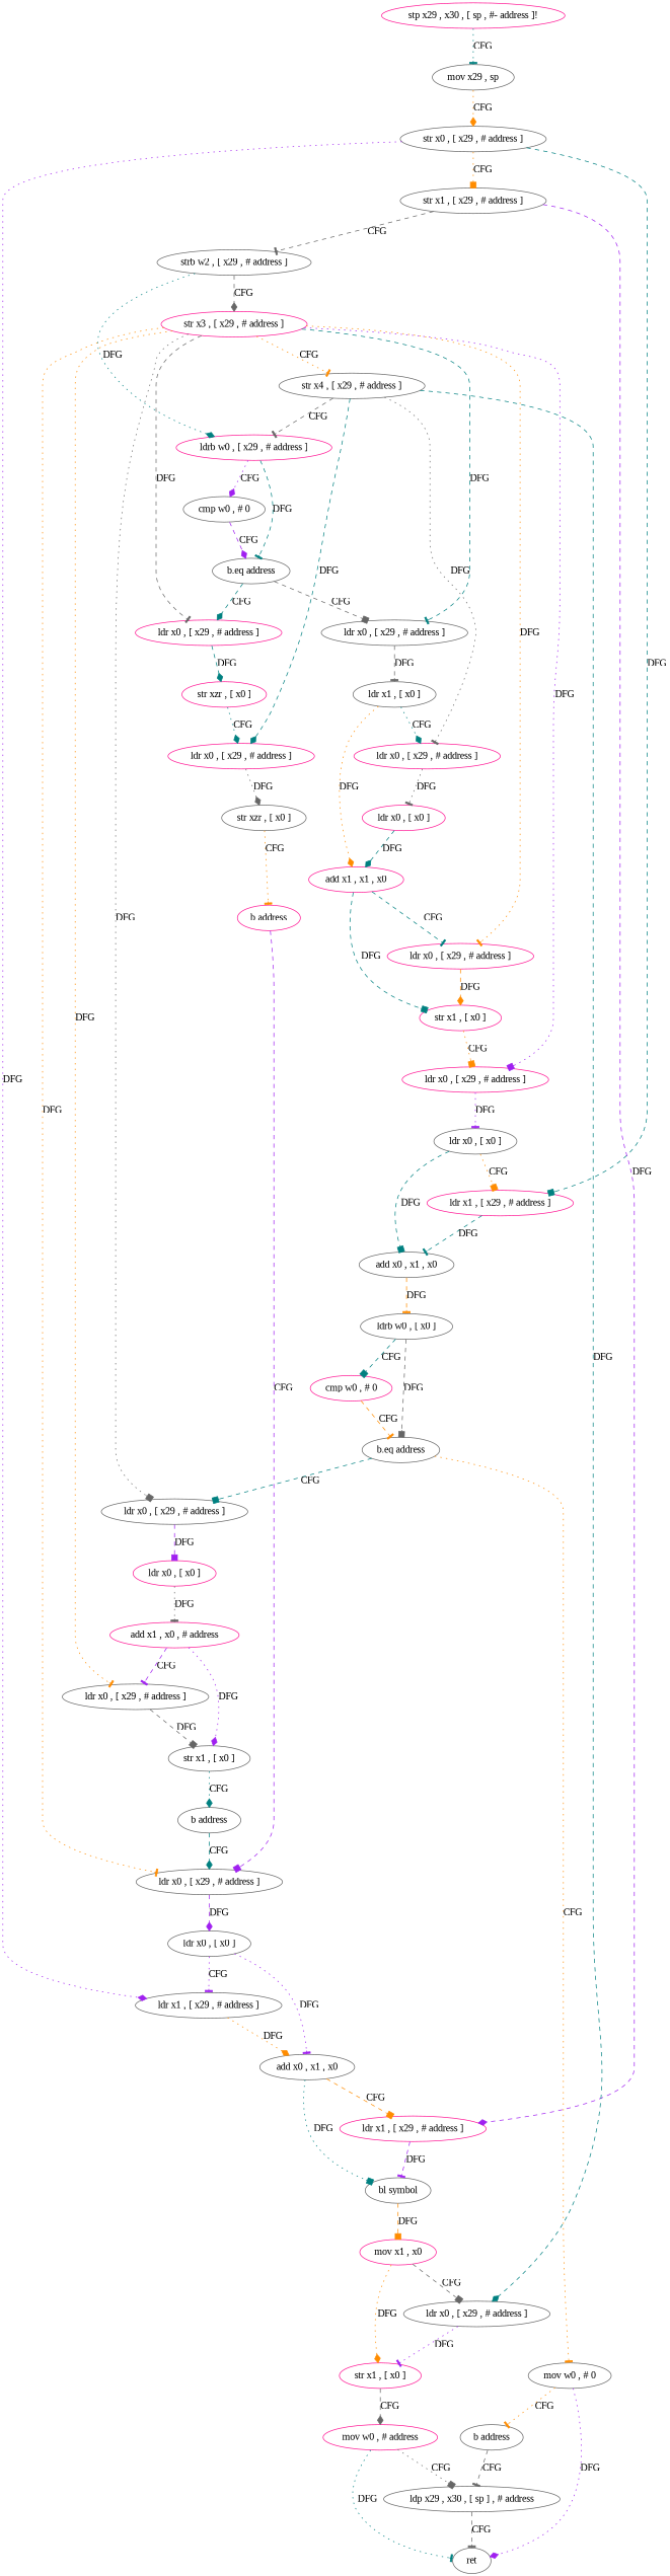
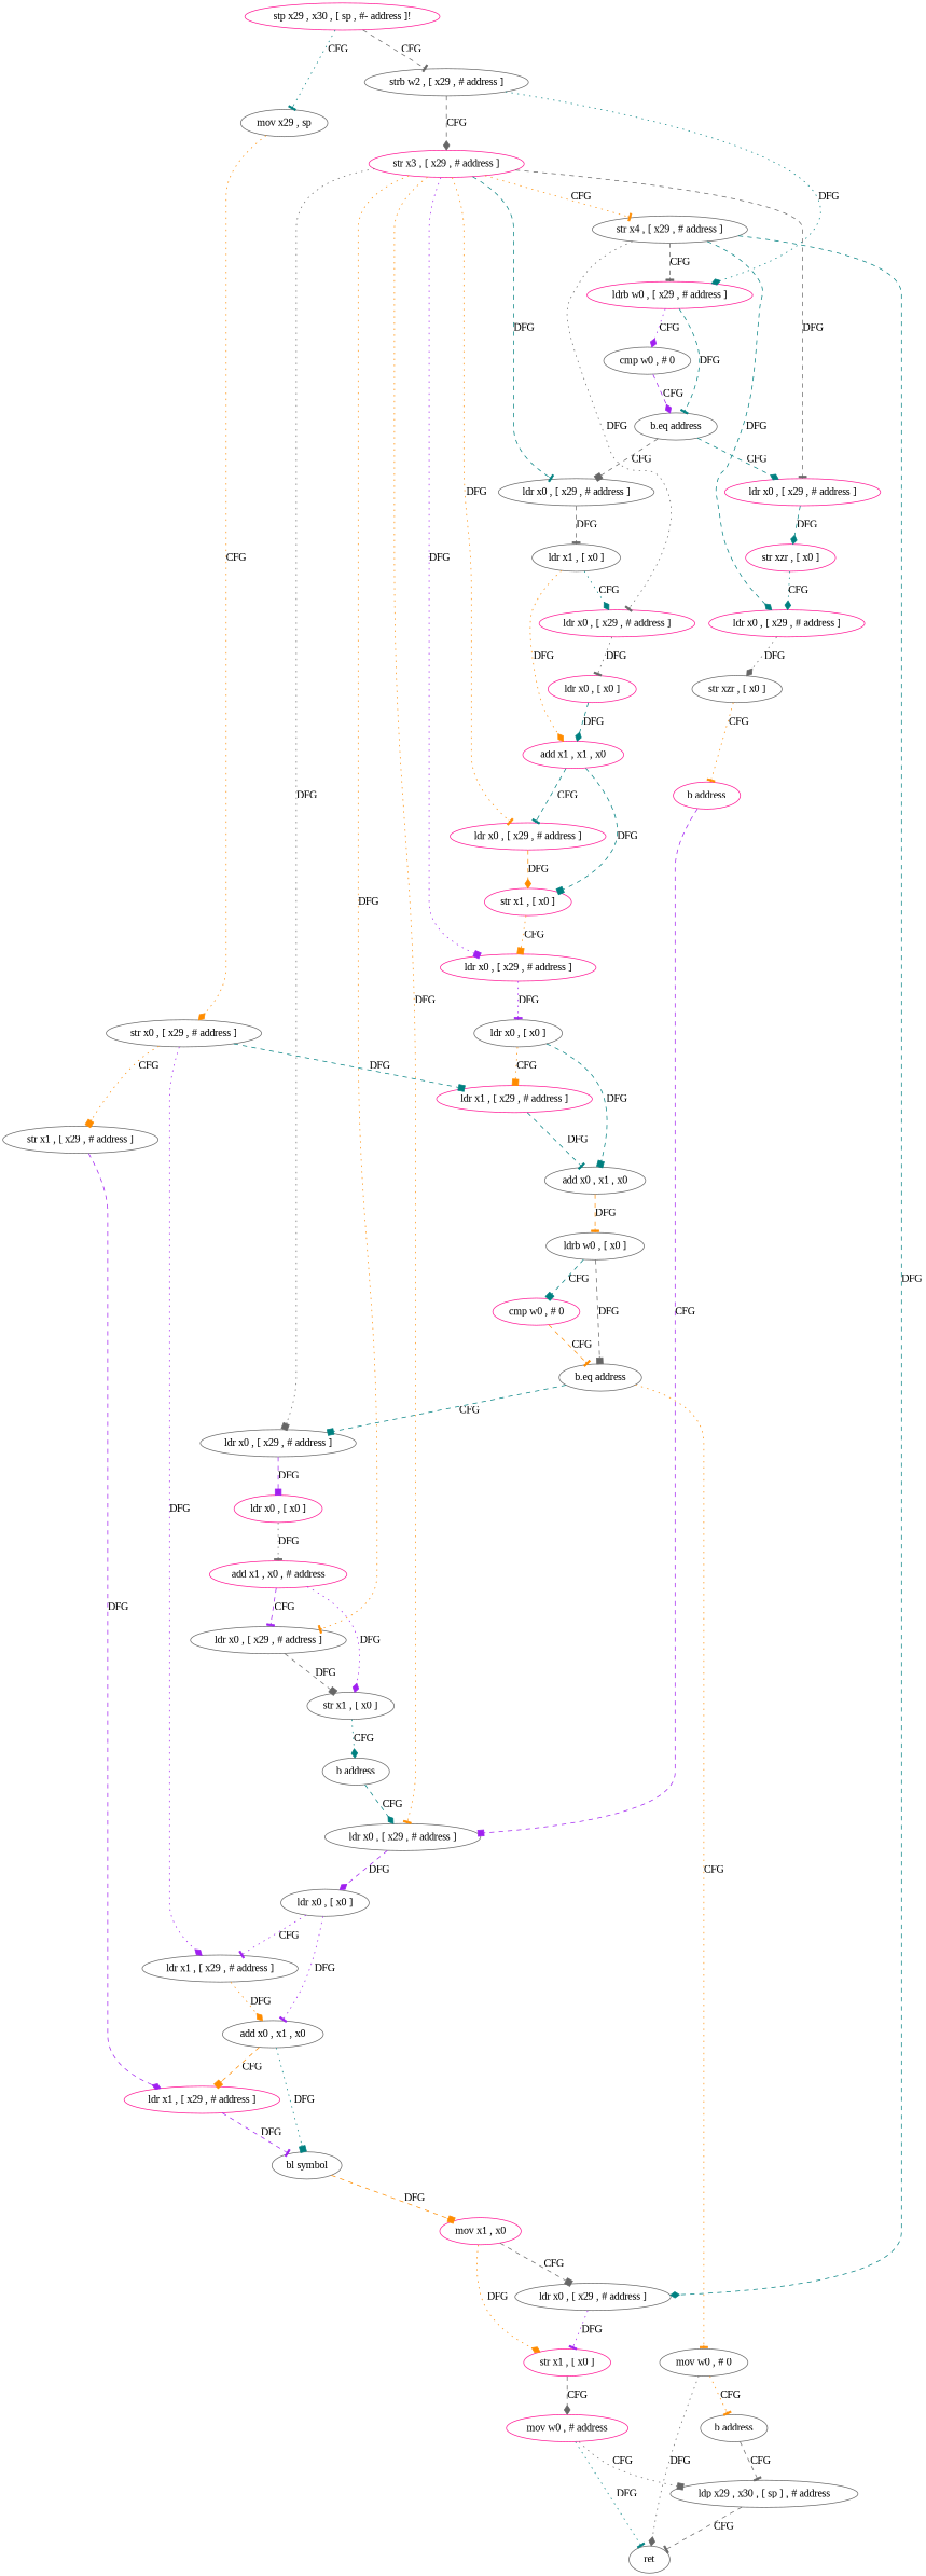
  digraph {
    fontname="Liberation Serif"
    node [color=gray40 fontname="Liberation Serif"]
    edge [arrowhead=tee color=teal fontname="Liberation Serif" style=dashed]
    n1 [color=deeppink label="stp x29 , x30 , [ sp , #- address ]!"]
    n2 [label="mov x29 , sp"]
    n3 [label="str x0 , [ x29 , # address ]"]
    n4 [label="str x1 , [ x29 , # address ]"]
    n5 [color=deeppink label="ldr x1 , [ x29 , # address ]"]
    n6 [label="ldr x1 , [ x29 , # address ]"]
    n7 [label="strb w2 , [ x29 , # address ]"]
    n8 [color=deeppink label="ldr x1 , [ x29 , # address ]"]
    n9 [label="add x0 , x1 , x0"]
    n10 [label="add x0 , x1 , x0"]
    n11 [color=deeppink label="str x3 , [ x29 , # address ]"]
    n12 [color=deeppink label="ldrb w0 , [ x29 , # address ]"]
    n13 [label="bl symbol"]
    n14 [label="str x4 , [ x29 , # address ]"]
    n15 [label="ldr x0 , [ x29 , # address ]"]
    n16 [color=deeppink label="ldr x0 , [ x29 , # address ]"]
    n17 [color=deeppink label="ldr x0 , [ x29 , # address ]"]
    n18 [color=deeppink label="ldr x0 , [ x29 , # address ]"]
    n19 [label="ldr x0 , [ x29 , # address ]"]
    n20 [label="ldr x0 , [ x29 , # address ]"]
    n21 [label="ldr x0 , [ x29 , # address ]"]
    n22 [label="cmp w0 , # 0"]
    n23 [label="b.eq address"]
    n24 [color=deeppink label="ldr x0 , [ x29 , # address ]"]
    n25 [color=deeppink label="ldr x0 , [ x29 , # address ]"]
    n26 [label="ldr x0 , [ x29 , # address ]"]
    n27 [label="ldr x1 , [ x0 ]"]
    n28 [color=deeppink label="str xzr , [ x0 ]"]
    n29 [color=deeppink label="str x1 , [ x0 ]"]
    n30 [label="ldr x0 , [ x0 ]"]
    n31 [color=deeppink label="ldr x0 , [ x0 ]"]
    n32 [label="ldr x0 , [ x0 ]"]
    n33 [label="str x1 , [ x0 ]"]
    n34 [color=deeppink label="ldr x0 , [ x0 ]"]
    n35 [label="str xzr , [ x0 ]"]
    n36 [color=deeppink label="str x1 , [ x0 ]"]
    n37 [color=deeppink label="add x1 , x1 , x0"]
    n38 [label="ldrb w0 , [ x0 ]"]
    n39 [color=deeppink label="cmp w0 , # 0"]
    n40 [label="b.eq address"]
    n41 [label="mov w0 , # 0"]
    n42 [label="b address"]
    n43 [label=ret]
    n44 [label="ldp x29 , x30 , [ sp ] , # address"]
    n45 [color=deeppink label="add x1 , x0 , # address"]
    n46 [color=deeppink label="b address"]
    n47 [label="b address"]
    n48 [color=deeppink label="mov x1 , x0"]
    n49 [color=deeppink label="mov w0 , # address"]
    n1 -> n2 [label=CFG style=dotted]
    n2 -> n3 [arrowhead=diamond color=darkorange label=CFG style=dotted]
    n3 -> n4 [arrowhead=box color=darkorange label=CFG style=dotted]
    n3 -> n5 [arrowhead=box label=DFG]
    n3 -> n6 [arrowhead=diamond color=purple label=DFG style=dotted]
-   n4 -> n7 [color=gray40 label=CFG]
+   n1 -> n7 [color=gray40 label=CFG]
    n4 -> n8 [arrowhead=diamond color=purple label=DFG]
    n5 -> n9 [label=DFG]
    n6 -> n10 [arrowhead=diamond color=darkorange label=DFG style=dotted]
    n7 -> n11 [arrowhead=diamond color=gray40 label=CFG]
    n7 -> n12 [arrowhead=diamond label=DFG style=dotted]
    n8 -> n13 [color=purple label=DFG]
    n9 -> n38 [color=darkorange label=DFG]
    n10 -> n8 [arrowhead=box color=darkorange label=CFG]
    n10 -> n13 [arrowhead=box label=DFG style=dotted]
    n11 -> n14 [color=darkorange label=CFG style=dotted]
    n11 -> n15 [label=DFG]
    n11 -> n16 [color=gray40 label=DFG]
    n11 -> n17 [color=darkorange label=DFG style=dotted]
    n11 -> n18 [arrowhead=box color=purple label=DFG style=dotted]
    n11 -> n19 [arrowhead=box color=gray40 label=DFG style=dotted]
    n11 -> n20 [color=darkorange label=DFG style=dotted]
    n11 -> n21 [color=darkorange label=DFG style=dotted]
    n12 -> n22 [arrowhead=diamond color=purple label=CFG style=dotted]
    n12 -> n23 [label=DFG]
    n13 -> n48 [arrowhead=box color=darkorange label=DFG]
    n14 -> n12 [color=gray40 label=CFG]
    n14 -> n24 [color=gray40 label=DFG style=dotted]
    n14 -> n25 [arrowhead=diamond label=DFG]
    n14 -> n26 [arrowhead=diamond label=DFG]
    n15 -> n27 [color=gray40 label=DFG]
    n16 -> n28 [arrowhead=diamond label=DFG]
    n17 -> n29 [arrowhead=diamond color=darkorange label=DFG]
    n18 -> n30 [color=purple label=DFG style=dotted]
    n19 -> n31 [arrowhead=box color=purple label=DFG]
    n20 -> n32 [arrowhead=diamond color=purple label=DFG]
    n21 -> n33 [arrowhead=box color=gray40 label=DFG]
    n22 -> n23 [arrowhead=diamond color=purple label=CFG]
    n23 -> n15 [arrowhead=box color=gray40 label=CFG]
    n23 -> n16 [arrowhead=diamond label=CFG]
    n24 -> n34 [color=gray40 label=DFG style=dotted]
    n25 -> n35 [arrowhead=diamond color=gray40 label=DFG style=dotted]
    n26 -> n36 [color=purple label=DFG style=dotted]
    n27 -> n24 [arrowhead=diamond label=CFG style=dotted]
    n27 -> n37 [arrowhead=diamond color=darkorange label=DFG style=dotted]
    n28 -> n25 [arrowhead=diamond label=CFG style=dotted]
    n29 -> n18 [arrowhead=box color=darkorange label=CFG style=dotted]
    n30 -> n5 [arrowhead=box color=darkorange label=CFG style=dotted]
    n30 -> n9 [arrowhead=box label=DFG]
    n31 -> n45 [color=gray40 label=DFG style=dotted]
    n32 -> n6 [color=purple label=CFG style=dotted]
    n32 -> n10 [color=purple label=DFG style=dotted]
    n33 -> n47 [arrowhead=diamond label=CFG style=dotted]
    n34 -> n37 [arrowhead=diamond label=DFG]
    n35 -> n46 [color=darkorange label=CFG style=dotted]
    n36 -> n49 [arrowhead=diamond color=gray40 label=CFG]
    n37 -> n17 [label=CFG]
    n37 -> n29 [arrowhead=box label=DFG]
    n38 -> n39 [arrowhead=box label=CFG]
    n38 -> n40 [arrowhead=box color=gray40 label=DFG]
    n39 -> n40 [color=darkorange label=CFG]
    n40 -> n19 [arrowhead=box label=CFG]
    n40 -> n41 [color=darkorange label=CFG style=dotted]
    n41 -> n42 [color=darkorange label=CFG style=dotted]
-   n41 -> n43 [arrowhead=diamond color=purple label=DFG style=dotted]
+   n41 -> n43 [arrowhead=diamond color=gray40 label=DFG style=dotted]
    n42 -> n44 [color=gray40 label=CFG]
    n44 -> n43 [color=gray40 label=CFG]
    n45 -> n21 [color=purple label=CFG]
    n45 -> n33 [arrowhead=diamond color=purple label=DFG style=dotted]
    n46 -> n20 [arrowhead=box color=purple label=CFG]
    n47 -> n20 [arrowhead=diamond label=CFG]
    n48 -> n26 [arrowhead=box color=gray40 label=CFG]
    n48 -> n36 [arrowhead=diamond color=darkorange label=DFG style=dotted]
    n49 -> n43 [label=DFG style=dotted]
    n49 -> n44 [arrowhead=box color=gray40 label=CFG style=dotted]
  }
